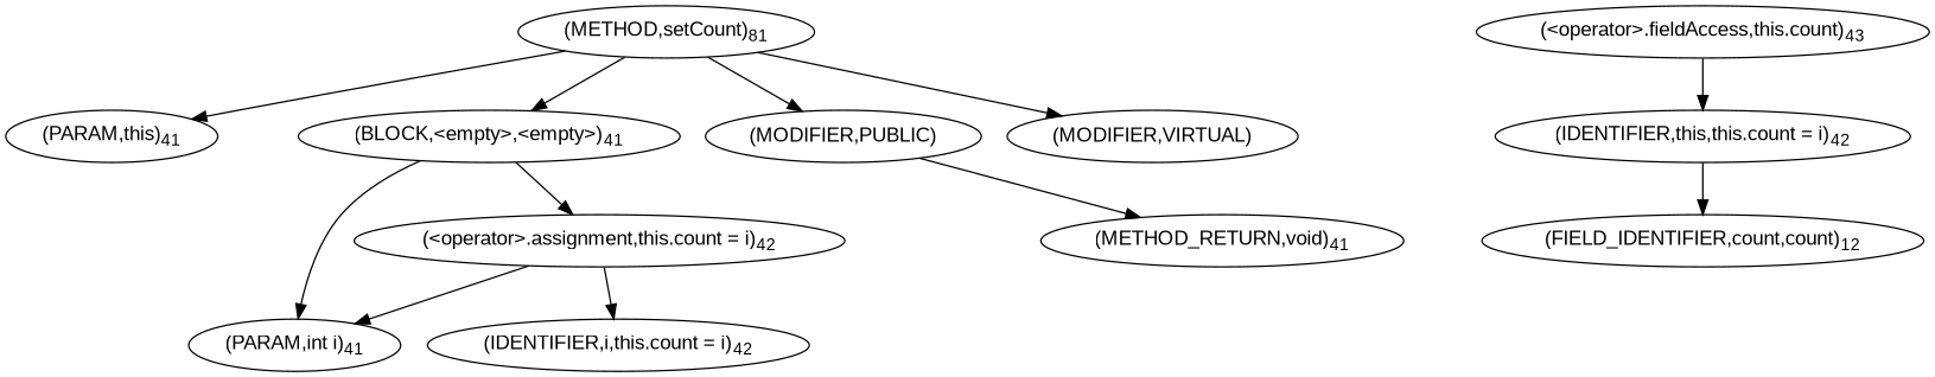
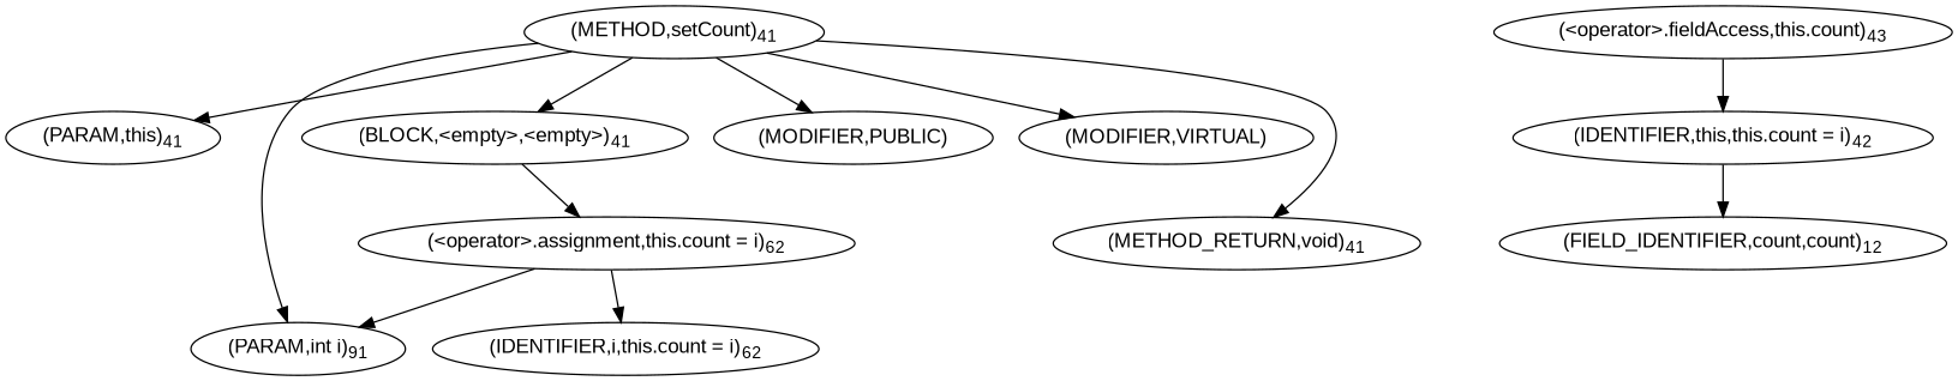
  digraph {
    fontname="Liberation Sans"
    node [fontname="Liberation Sans"]
    edge [fontname="Liberation Sans"]
-   n1 [label=<(METHOD,setCount)<SUB>81</SUB>>]
+   n1 [label=<(METHOD,setCount)<SUB>41</SUB>>]
    n2 [label=<(PARAM,this)<SUB>41</SUB>>]
-   n3 [label=<(PARAM,int i)<SUB>41</SUB>>]
+   n3 [label=<(PARAM,int i)<SUB>91</SUB>>]
    n4 [label=<(BLOCK,&lt;empty&gt;,&lt;empty&gt;)<SUB>41</SUB>>]
    n5 [label=<(MODIFIER,PUBLIC)>]
    n6 [label=<(MODIFIER,VIRTUAL)>]
    n7 [label=<(METHOD_RETURN,void)<SUB>41</SUB>>]
-   n8 [label=<(&lt;operator&gt;.assignment,this.count = i)<SUB>42</SUB>>]
-   n9 [label=<(IDENTIFIER,i,this.count = i)<SUB>42</SUB>>]
+   n8 [label=<(&lt;operator&gt;.assignment,this.count = i)<SUB>62</SUB>>]
+   n9 [label=<(IDENTIFIER,i,this.count = i)<SUB>62</SUB>>]
    n10 [label=<(&lt;operator&gt;.fieldAccess,this.count)<SUB>43</SUB>>]
    n11 [label=<(IDENTIFIER,this,this.count = i)<SUB>42</SUB>>]
    n12 [label=<(FIELD_IDENTIFIER,count,count)<SUB>12</SUB>>]
    n1 -> n2
-   n4 -> n3
+   n1 -> n3
    n1 -> n4
    n1 -> n5
    n1 -> n6
-   n5 -> n7
+   n1 -> n7
    n4 -> n8
    n8 -> n3
    n8 -> n9
    n10 -> n11
    n11 -> n12
  }
